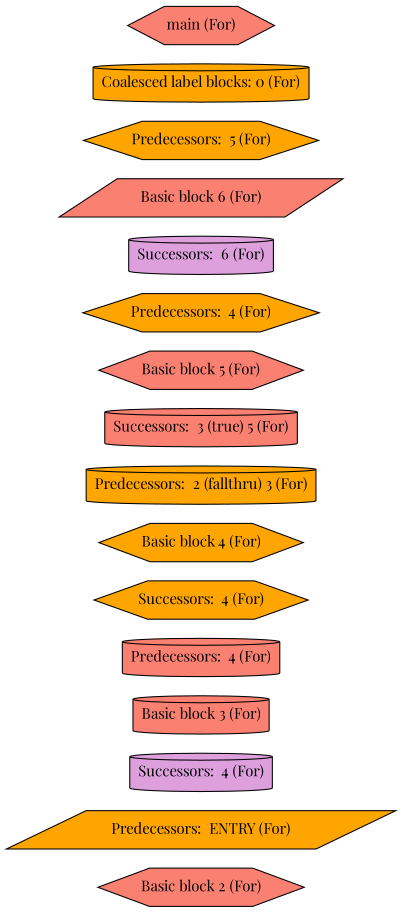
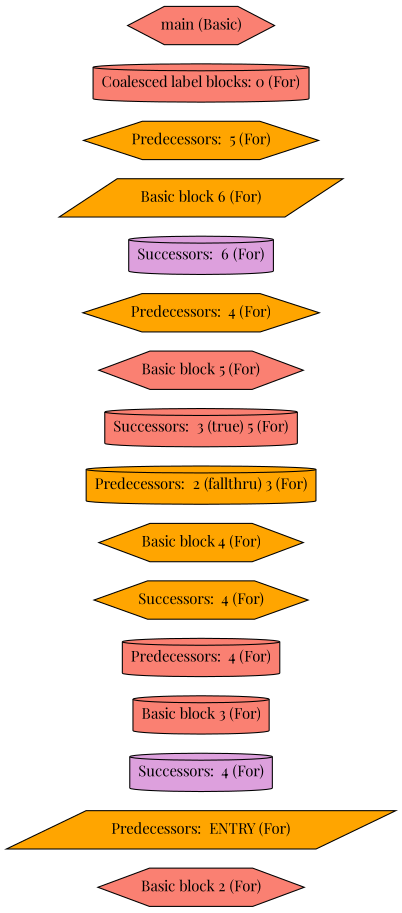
  digraph {
    rankdir=LR
    fontname="Playfair Display"
    node [style=filled fillcolor=salmon shape=hexagon fontname="Playfair Display"]
    n1 [label="Basic block 2 (For)"]
    n2 [label="Predecessors:  ENTRY (For)" fillcolor=orange shape=parallelogram]
    n3 [label="Successors:  4 (For)" fillcolor=plum shape=cylinder]
    n4 [label="Basic block 3 (For)" shape=cylinder]
    n5 [label="Predecessors:  4 (For)" shape=cylinder]
    n6 [label="Successors:  4 (For)" fillcolor=orange]
    n7 [label="Basic block 4 (For)" fillcolor=orange]
    n8 [label="Predecessors:  2 (fallthru) 3 (For)" fillcolor=orange shape=cylinder]
    n9 [label="Successors:  3 (true) 5 (For)" shape=cylinder]
    n10 [label="Basic block 5 (For)"]
    n11 [label="Predecessors:  4 (For)" fillcolor=orange]
    n12 [label="Successors:  6 (For)" fillcolor=plum shape=cylinder]
-   n13 [label="Basic block 6 (For)" shape=parallelogram]
+   n13 [label="Basic block 6 (For)" fillcolor=orange shape=parallelogram]
    n14 [label="Predecessors:  5 (For)" fillcolor=orange]
-   n15 [label="Coalesced label blocks: 0 (For)" fillcolor=orange shape=cylinder]
-   n16 [label="main (For)"]
+   n15 [label="Coalesced label blocks: 0 (For)" shape=cylinder]
+   n16 [label="main (Basic)"]
  }
